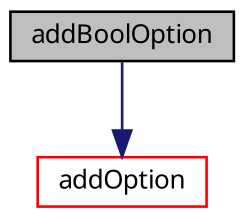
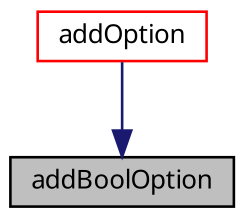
  digraph {
    rankdir=TB
    fontname="Noto Sans"
    node [fontname="Noto Sans" fontsize=10 shape=record]
    n1 [color=black fillcolor=grey75 fontcolor=black height=0.2 label=addBoolOption style=filled width=0.4]
    n2 [color=red height=0.2 label=addOption width=0.4]
-   n1 -> n2 [color=midnightblue fontname="Noto Sans" fontsize=10 labelfontname=Helvetica labelfontsize=10 style=solid]
+   n2 -> n1 [color=midnightblue fontname="Noto Sans" fontsize=10 labelfontname=Helvetica labelfontsize=10 style=solid]
  }
